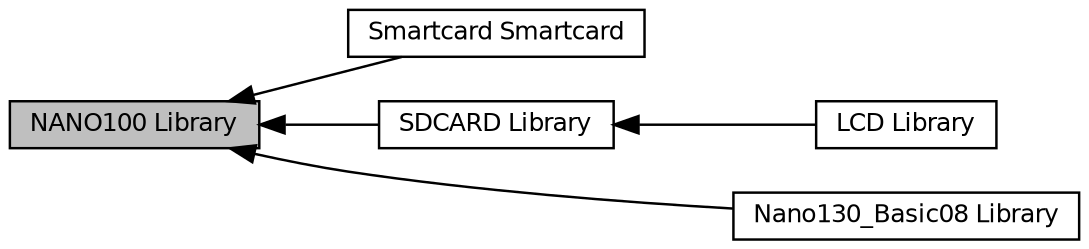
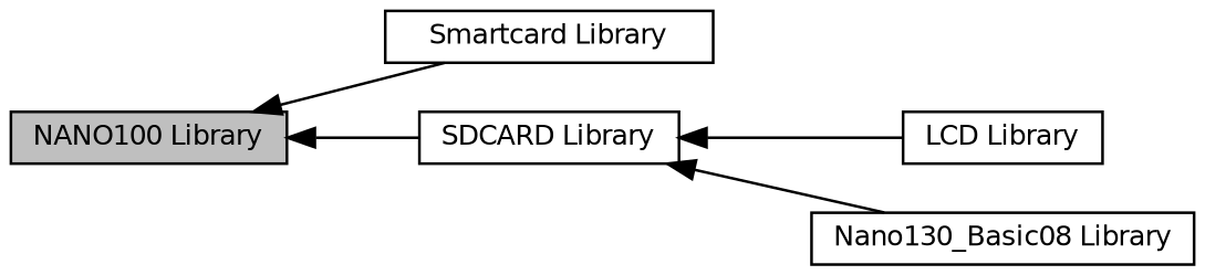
  digraph {
    rankdir=LR
    node [color=black fillcolor=white fontname=Helvetica fontsize=10 shape=box style=filled]
    edge [dir=back fontname=Helvetica fontsize=10 labelfontname=Helvetica labelfontsize=10 shape=plaintext style=solid]
    n1 [height=0.2 label="LCD Library" width=0.4]
    n2 [fillcolor=grey75 fontcolor=black height=0.2 label="NANO100 Library" width=0.4]
-   n3 [height=0.2 label="Smartcard Smartcard" width=0.4]
+   n3 [height=0.2 label="Smartcard Library" width=0.4]
    n4 [height=0.2 label="SDCARD Library" width=0.4]
    n5 [height=0.2 label="Nano130_Basic08 Library" width=0.4]
    n2 -> n3
    n2 -> n4
-   n2 -> n5
+   n4 -> n5
    n4 -> n1
  }
